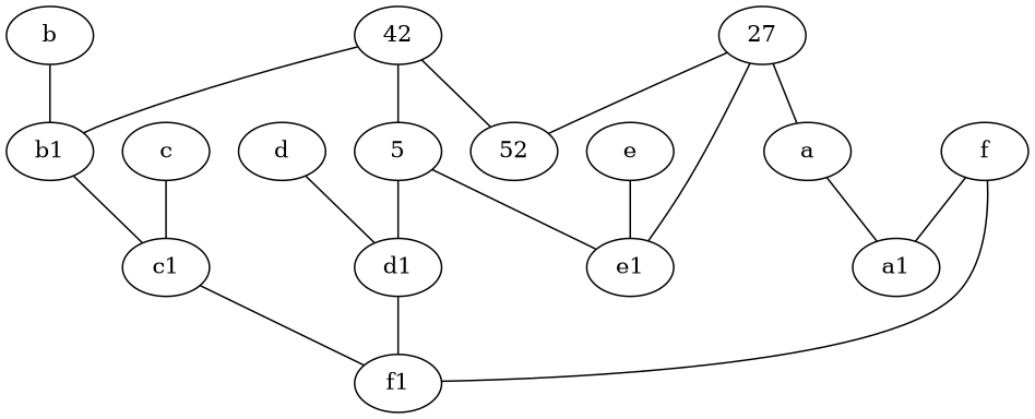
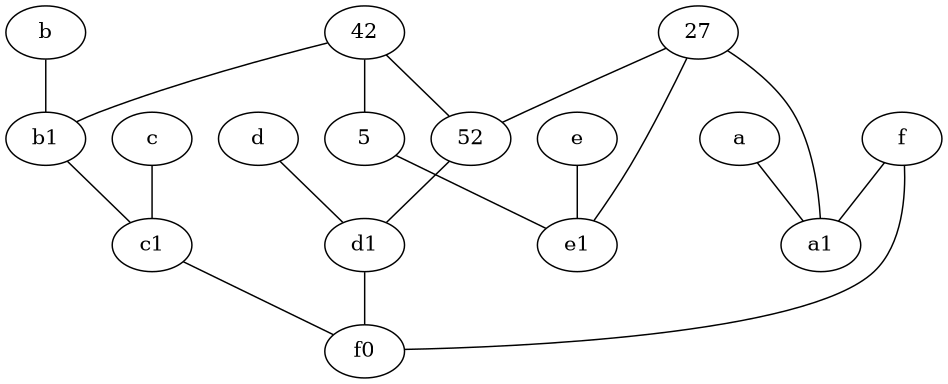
  graph {
    node [labelfontsize=50]
    b
    b1
    c1
    d
    d1
-   f1
+   f1 [label=f0]
    42
    52
    5
    e1
    e
    c
    a
    a1
    27
    f
    b -- b1
    b1 -- c1
    c1 -- f1
    d -- d1
    d1 -- f1
    42 -- b1
    42 -- 52
    42 -- 5
-   5 -- d1
+   52 -- d1
    5 -- e1
    e -- e1
    c -- c1
    a -- a1
    27 -- 52
    27 -- e1
-   27 -- a
+   27 -- a1
    f -- f1
    f -- a1
  }
